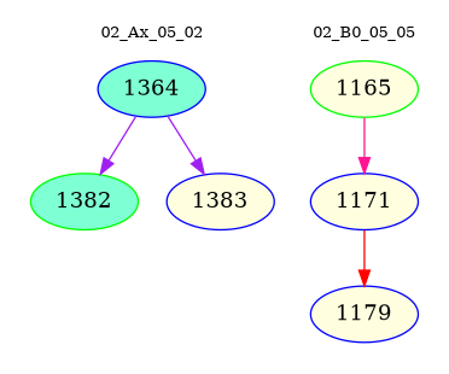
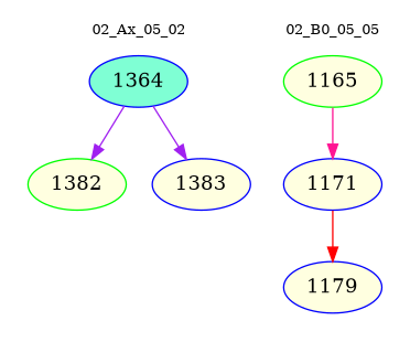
  digraph {
    node [color=blue fillcolor=lightyellow style=filled]
    edge [color=purple]
    n1 [fillcolor=aquamarine label=1364]
-   n2 [color=green fillcolor=aquamarine label=1382]
+   n2 [color=green label=1382]
    n3 [label=1383]
    n4 [label=1171]
    n5 [color=green label=1165]
    n6 [label=1179]
    subgraph cluster_1 {
      color=white
      fontsize=10
      label="02_Ax_05_02"
      n1
      n2
      n3
    }
    subgraph cluster_2 {
      color=white
      fontsize=10
      label="02_B0_05_05"
      n4
      n5
      n6
    }
    n1 -> n2
    n1 -> n3
    n4 -> n6 [color=red]
    n5 -> n4 [color=deeppink]
  }
